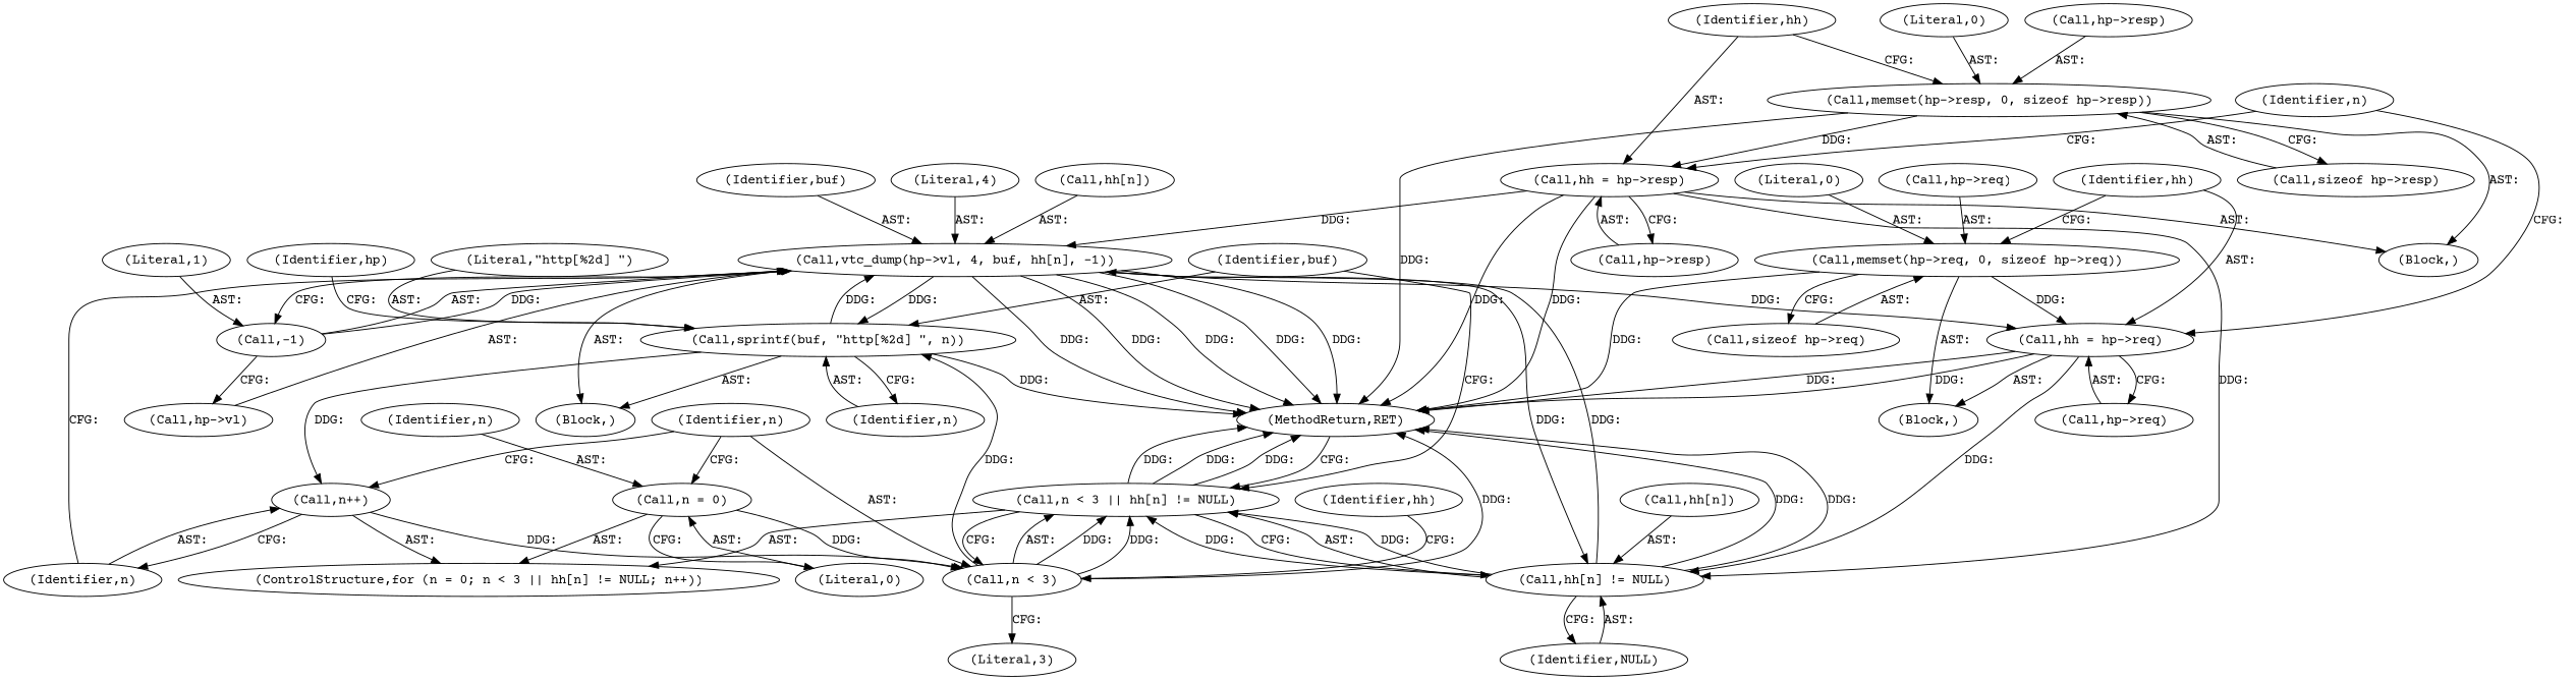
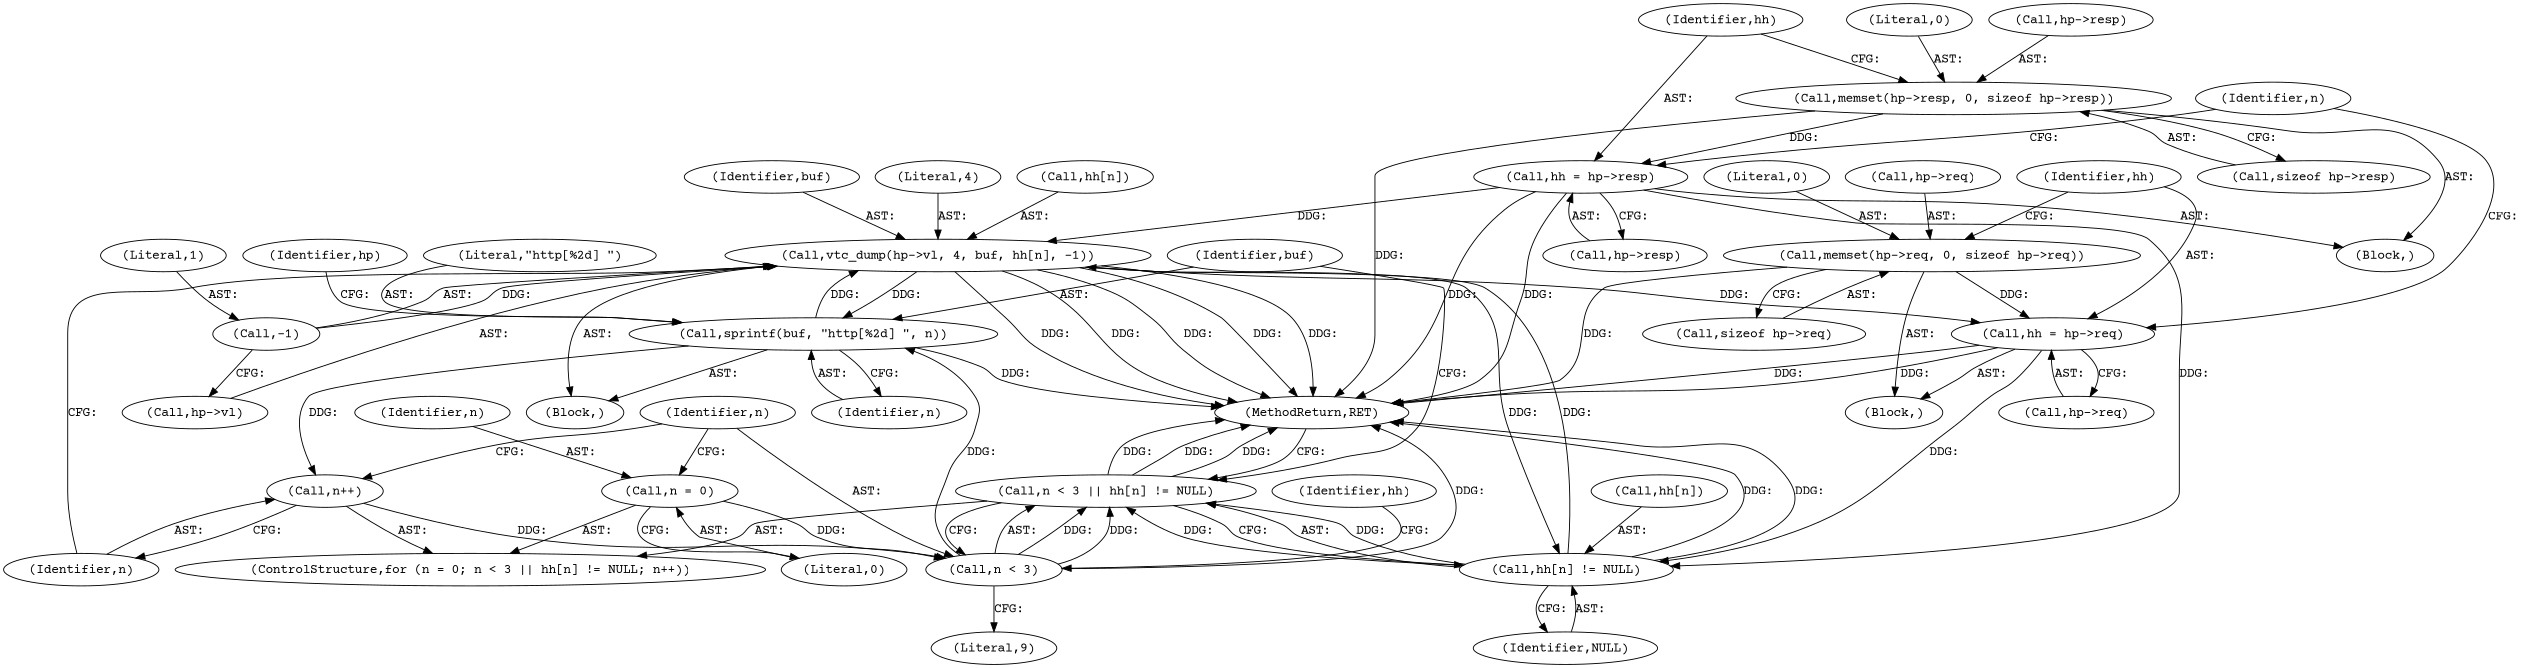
  digraph {
    fontname="Courier Prime"
    node [fontname="Courier Prime"]
    edge [fontname="Courier Prime"]
    n1 [label="(Call,vtc_dump(hp->vl, 4, buf, hh[n], -1))"]
    n2 [label="(Call,sprintf(buf, \"http[%2d] \", n))"]
    n3 [label="(Call,hh[n] != NULL)"]
    n4 [label="(Call,-1)"]
    n5 [label="(MethodReturn,RET)"]
    n6 [label="(Block,)"]
    n7 [label="(Call,hh = hp->req)"]
    n8 [label="(Call,n++)"]
    n9 [label="(Identifier,n)"]
    n10 [label="(Call,n < 3 || hh[n] != NULL)"]
    n11 [label="(Identifier,NULL)"]
    n12 [label="(Call,hp->vl)"]
    n13 [label="(Call,n < 3)"]
    n14 [label="(Identifier,n)"]
    n15 [label="(ControlStructure,for (n = 0; n < 3 || hh[n] != NULL; n++))"]
    n16 [label="(Call,hp->req)"]
    n17 [label="(Block,)"]
    n18 [label="(Call,memset(hp->req, 0, sizeof hp->req))"]
    n19 [label="(Call,sizeof hp->req)"]
    n20 [label="(Call,hh = hp->resp)"]
    n21 [label="(Call,hp->resp)"]
    n22 [label="(Block,)"]
    n23 [label="(Call,memset(hp->resp, 0, sizeof hp->resp))"]
    n24 [label="(Call,sizeof hp->resp)"]
    n25 [label="(Literal,1)"]
-   n26 [label="(Literal,3)"]
+   n26 [label="(Literal,9)"]
    n27 [label="(Call,n = 0)"]
    n28 [label="(Literal,0)"]
    n29 [label="(Literal,4)"]
    n30 [label="(Identifier,n)"]
    n31 [label="(Identifier,hh)"]
    n32 [label="(Call,hh[n])"]
    n33 [label="(Call,hp->resp)"]
    n34 [label="(Identifier,n)"]
    n35 [label="(Identifier,buf)"]
    n36 [label="(Identifier,hh)"]
    n37 [label="(Identifier,hh)"]
    n38 [label="(Call,hh[n])"]
    n39 [label="(Literal,\"http[%2d] \")"]
    n40 [label="(Literal,0)"]
    n41 [label="(Identifier,buf)"]
    n42 [label="(Identifier,hp)"]
    n43 [label="(Literal,0)"]
    n44 [label="(Call,hp->req)"]
    n45 [label="(Identifier,n)"]
    n1 -> n2 [label="DDG: "]
    n1 -> n3 [label="DDG: "]
-   n1 -> n4 [label="CFG: "]
    n1 -> n5 [label="DDG: "]
    n1 -> n5 [label="DDG: "]
    n1 -> n5 [label="DDG: "]
    n1 -> n5 [label="DDG: "]
    n1 -> n5 [label="DDG: "]
    n1 -> n6 [label="AST: "]
    n1 -> n7 [label="DDG: "]
    n2 -> n1 [label="DDG: "]
    n2 -> n5 [label="DDG: "]
    n2 -> n6 [label="AST: "]
    n2 -> n8 [label="DDG: "]
    n2 -> n9 [label="CFG: "]
    n3 -> n1 [label="DDG: "]
    n3 -> n5 [label="DDG: "]
    n3 -> n5 [label="DDG: "]
    n3 -> n10 [label="AST: "]
    n3 -> n10 [label="DDG: "]
    n3 -> n10 [label="DDG: "]
    n3 -> n11 [label="CFG: "]
    n4 -> n1 [label="AST: "]
    n4 -> n1 [label="DDG: "]
    n4 -> n12 [label="CFG: "]
    n5 -> n10 [label="CFG: "]
    n7 -> n3 [label="DDG: "]
    n7 -> n5 [label="DDG: "]
    n7 -> n5 [label="DDG: "]
    n7 -> n16 [label="CFG: "]
    n7 -> n17 [label="AST: "]
    n8 -> n13 [label="DDG: "]
    n8 -> n14 [label="CFG: "]
    n8 -> n15 [label="AST: "]
    n9 -> n2 [label="AST: "]
    n10 -> n3 [label="CFG: "]
    n10 -> n5 [label="DDG: "]
    n10 -> n5 [label="DDG: "]
    n10 -> n5 [label="DDG: "]
    n10 -> n13 [label="CFG: "]
    n10 -> n15 [label="AST: "]
    n11 -> n3 [label="AST: "]
    n12 -> n1 [label="AST: "]
    n13 -> n2 [label="DDG: "]
    n13 -> n5 [label="DDG: "]
    n13 -> n10 [label="AST: "]
    n13 -> n10 [label="DDG: "]
    n13 -> n10 [label="DDG: "]
    n13 -> n26 [label="CFG: "]
    n14 -> n1 [label="CFG: "]
    n14 -> n8 [label="AST: "]
    n16 -> n7 [label="AST: "]
    n18 -> n5 [label="DDG: "]
    n18 -> n7 [label="DDG: "]
    n18 -> n17 [label="AST: "]
    n18 -> n19 [label="CFG: "]
    n19 -> n18 [label="AST: "]
    n20 -> n1 [label="DDG: "]
    n20 -> n3 [label="DDG: "]
    n20 -> n5 [label="DDG: "]
    n20 -> n5 [label="DDG: "]
    n20 -> n21 [label="CFG: "]
    n20 -> n22 [label="AST: "]
    n21 -> n20 [label="AST: "]
    n23 -> n5 [label="DDG: "]
    n23 -> n20 [label="DDG: "]
    n23 -> n22 [label="AST: "]
    n23 -> n24 [label="CFG: "]
    n24 -> n23 [label="AST: "]
    n25 -> n4 [label="AST: "]
    n27 -> n13 [label="DDG: "]
    n27 -> n15 [label="AST: "]
    n27 -> n28 [label="CFG: "]
    n28 -> n27 [label="AST: "]
    n29 -> n1 [label="AST: "]
    n30 -> n8 [label="CFG: "]
    n30 -> n13 [label="AST: "]
    n30 -> n27 [label="CFG: "]
    n31 -> n7 [label="AST: "]
    n31 -> n18 [label="CFG: "]
    n32 -> n1 [label="AST: "]
    n33 -> n23 [label="AST: "]
    n34 -> n7 [label="CFG: "]
    n34 -> n20 [label="CFG: "]
    n35 -> n1 [label="AST: "]
    n36 -> n13 [label="CFG: "]
    n37 -> n20 [label="AST: "]
    n37 -> n23 [label="CFG: "]
    n38 -> n3 [label="AST: "]
    n39 -> n2 [label="AST: "]
    n40 -> n18 [label="AST: "]
    n41 -> n2 [label="AST: "]
    n41 -> n10 [label="CFG: "]
    n42 -> n2 [label="CFG: "]
    n43 -> n23 [label="AST: "]
    n44 -> n18 [label="AST: "]
    n45 -> n27 [label="AST: "]
  }
